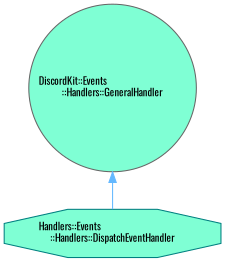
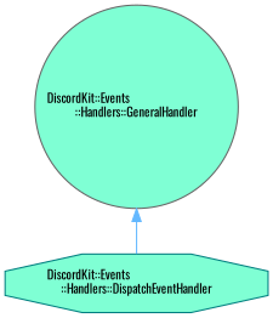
  digraph {
    fontname=Oswald
    node [fillcolor=aquamarine fontname=Oswald fontsize=10 style=filled]
-   n1 [color=teal fontcolor=black height=0.2 label="Handlers::Events\l::Handlers::DispatchEventHandler" shape=octagon width=0.4]
+   n1 [color=teal fontcolor=black height=0.2 label="DiscordKit::Events\l::Handlers::DispatchEventHandler" shape=octagon width=0.4]
    n2 [color=gray40 height=0.2 label="DiscordKit::Events\l::Handlers::GeneralHandler" shape=circle width=0.4]
    n2 -> n1 [color=steelblue1 dir=back fontname=Oswald fontsize=10 labelfontname=Helvetica labelfontsize=10 style=solid]
  }
